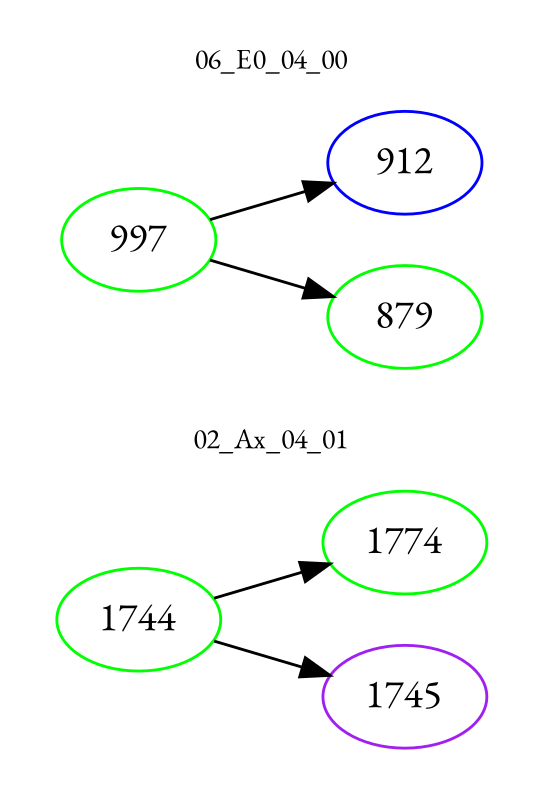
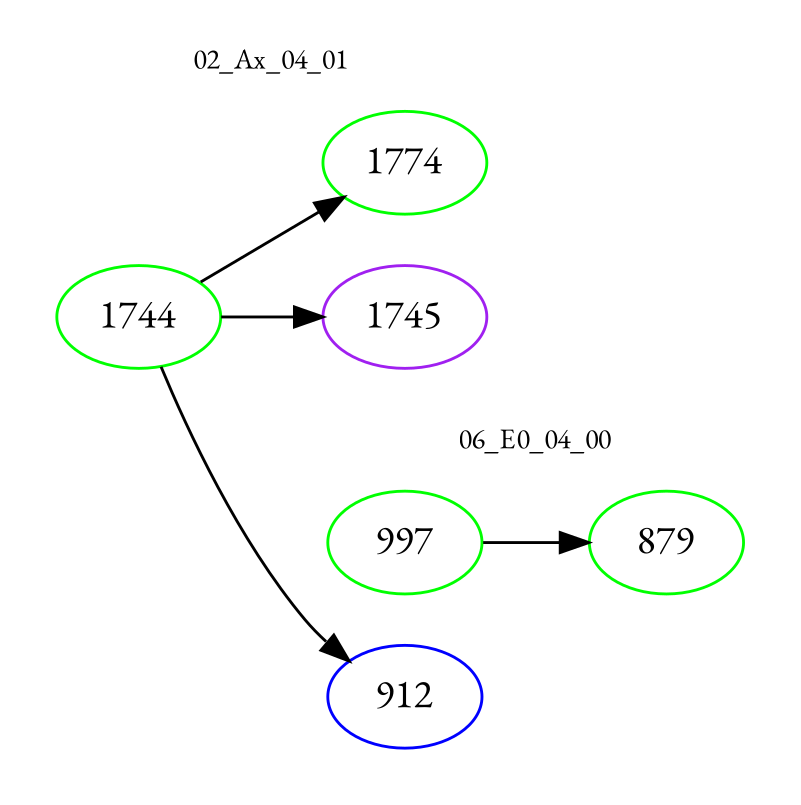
  digraph {
    fontname="EB Garamond"
    rankdir=LR
    node [color=green fontname="EB Garamond"]
    edge [color=black fontname="EB Garamond"]
    n1 [label=1744]
    n2 [color=purple label=1745]
    n3 [label=1774]
    n4 [label=997]
    n5 [label=879]
    n6 [color=blue label=912]
    subgraph cluster_1 {
      color=white
      fontsize=10
      label="02_Ax_04_01"
      n1
      n2
      n3
    }
    subgraph cluster_2 {
      color=white
      fontsize=10
      label="06_E0_04_00"
      n4
      n5
      n6
    }
    n1 -> n2
    n1 -> n3
    n4 -> n5
-   n4 -> n6
+   n1 -> n6
  }
